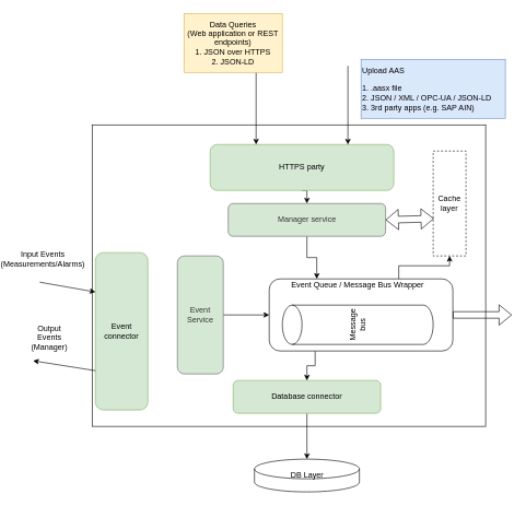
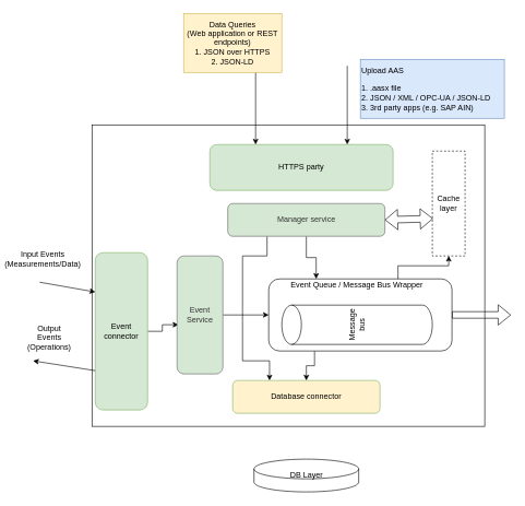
  <mxCell id="0" />
  <mxCell id="1" parent="0" />
  <mxCell id="2" value="" style="rounded=0;whiteSpace=wrap;html=1;" parent="1" vertex="1"><mxGeometry x="140" y="190" width="600" height="460" as="geometry" /></mxCell>
- <mxCell id="3" style="edgeStyle=orthogonalEdgeStyle;rounded=0;orthogonalLoop=1;jettySize=auto;html=1;exitX=0.5;exitY=1;exitDx=0;exitDy=0;entryX=0.5;entryY=0;entryDx=0;entryDy=0;" edge="1" parent="1" source="4" target="7"><mxGeometry relative="1" as="geometry" /></mxCell>
  <mxCell id="4" value="HTTPS party" style="rounded=1;whiteSpace=wrap;html=1;fillColor=#d5e8d4;strokeColor=#82b366;" parent="1" vertex="1"><mxGeometry x="320" y="220" width="280" height="70" as="geometry" /></mxCell>
  <mxCell id="5" style="edgeStyle=orthogonalEdgeStyle;rounded=0;orthogonalLoop=1;jettySize=auto;html=1;exitX=0.5;exitY=1;exitDx=0;exitDy=0;entryX=0.25;entryY=0;entryDx=0;entryDy=0;" parent="1" source="7" target="16" edge="1"><mxGeometry relative="1" as="geometry" /></mxCell>
+ <mxCell id="6" style="edgeStyle=orthogonalEdgeStyle;rounded=0;orthogonalLoop=1;jettySize=auto;html=1;exitX=0.25;exitY=1;exitDx=0;exitDy=0;entryX=0.25;entryY=0;entryDx=0;entryDy=0;" parent="1" source="7" target="12" edge="1"><mxGeometry relative="1" as="geometry"><Array as="points"><mxPoint x="408" y="390" /><mxPoint x="370" y="390" /><mxPoint x="370" y="550" /><mxPoint x="411" y="550" /></Array></mxGeometry></mxCell>
  <mxCell id="7" value="Manager service" style="rounded=1;whiteSpace=wrap;html=1;fillColor=#d5e8d4;strokeColor=#666666;fontColor=#333333;" parent="1" vertex="1"><mxGeometry x="347.5" y="310" width="240" height="50" as="geometry" /></mxCell>
+ <mxCell id="8" style="edgeStyle=orthogonalEdgeStyle;rounded=0;orthogonalLoop=1;jettySize=auto;html=1;exitX=1;exitY=0.5;exitDx=0;exitDy=0;entryX=0.029;entryY=0.583;entryDx=0;entryDy=0;entryPerimeter=0;" parent="1" source="9" target="24" edge="1"><mxGeometry relative="1" as="geometry" /></mxCell>
  <mxCell id="9" value="Event connector" style="rounded=1;whiteSpace=wrap;html=1;fillColor=#d5e8d4;strokeColor=#82b366;" parent="1" vertex="1"><mxGeometry x="145" y="385" width="80" height="240" as="geometry" /></mxCell>
  <mxCell id="10" value="DB Layer" style="shape=cylinder2;whiteSpace=wrap;html=1;boundedLbl=1;backgroundOutline=1;size=15;" parent="1" vertex="1"><mxGeometry x="387.5" y="700" width="160" height="50" as="geometry" /></mxCell>
- <mxCell id="11" style="edgeStyle=orthogonalEdgeStyle;rounded=0;orthogonalLoop=1;jettySize=auto;html=1;exitX=0.5;exitY=1;exitDx=0;exitDy=0;" parent="1" source="12" target="10" edge="1"><mxGeometry relative="1" as="geometry" /></mxCell>
- <mxCell id="12" value="Database connector" style="rounded=1;whiteSpace=wrap;html=1;fillColor=#d5e8d4;strokeColor=#82b366;" parent="1" vertex="1"><mxGeometry x="355" y="580" width="225" height="50" as="geometry" /></mxCell>
+ <mxCell id="12" value="Database connector" style="rounded=1;whiteSpace=wrap;html=1;fillColor=#fff2cc;strokeColor=#82b366;" parent="1" vertex="1"><mxGeometry x="355" y="580" width="225" height="50" as="geometry" /></mxCell>
  <mxCell id="13" style="edgeStyle=orthogonalEdgeStyle;rounded=0;orthogonalLoop=1;jettySize=auto;html=1;exitX=0.25;exitY=1;exitDx=0;exitDy=0;" parent="1" source="14" target="12" edge="1"><mxGeometry relative="1" as="geometry" /></mxCell>
  <mxCell id="14" value="" style="rounded=1;whiteSpace=wrap;html=1;" parent="1" vertex="1"><mxGeometry x="410" y="425" width="280" height="110" as="geometry" /></mxCell>
  <mxCell id="15" style="edgeStyle=orthogonalEdgeStyle;rounded=0;orthogonalLoop=1;jettySize=auto;html=1;exitX=0.75;exitY=0;exitDx=0;exitDy=0;" parent="1" source="16" target="18" edge="1"><mxGeometry relative="1" as="geometry" /></mxCell>
  <mxCell id="16" value="Event Queue / Message Bus Wrapper" style="text;html=1;strokeColor=none;fillColor=none;align=center;verticalAlign=middle;whiteSpace=wrap;rounded=0;" parent="1" vertex="1"><mxGeometry x="420" y="425" width="250" height="20" as="geometry" /></mxCell>
  <mxCell id="17" value="Message bus" style="shape=cylinder2;whiteSpace=wrap;html=1;boundedLbl=1;backgroundOutline=1;size=15;rotation=-90;" parent="1" vertex="1"><mxGeometry x="515" y="380" width="60" height="230" as="geometry" /></mxCell>
  <mxCell id="18" value="Cache layer" style="rounded=0;whiteSpace=wrap;html=1;dashed=1;" parent="1" vertex="1"><mxGeometry x="660" y="230" width="50" height="160" as="geometry" /></mxCell>
  <mxCell id="19" value="" style="endArrow=classic;html=1;entryX=0.75;entryY=0;entryDx=0;entryDy=0;" parent="1" target="4" edge="1"><mxGeometry width="50" height="50" relative="1" as="geometry"><mxPoint x="530" y="100" as="sourcePoint" /><mxPoint x="570" y="60" as="targetPoint" /></mxGeometry></mxCell>
  <mxCell id="20" value="Upload AAS&lt;br&gt;&amp;nbsp;&lt;br&gt;1. .aasx file&lt;br&gt;2. JSON / XML / OPC-UA / JSON-LD&lt;br&gt;3. 3rd party apps (e.g. SAP AIN)" style="text;html=1;strokeColor=#6c8ebf;fillColor=#dae8fc;align=left;verticalAlign=middle;whiteSpace=wrap;rounded=0;" parent="1" vertex="1"><mxGeometry x="550" y="90" width="220" height="90" as="geometry" /></mxCell>
  <mxCell id="21" value="" style="endArrow=classic;startArrow=classic;html=1;exitX=0.25;exitY=0;exitDx=0;exitDy=0;" parent="1" source="4" edge="1"><mxGeometry width="50" height="50" relative="1" as="geometry"><mxPoint x="380" y="150" as="sourcePoint" /><mxPoint x="390" y="100" as="targetPoint" /></mxGeometry></mxCell>
  <mxCell id="22" value="Data Queries&lt;br&gt;(Web application or REST endpoints)&lt;br&gt;1. JSON over HTTPS&lt;br&gt;2. JSON-LD" style="text;html=1;strokeColor=#d6b656;fillColor=#fff2cc;align=center;verticalAlign=middle;whiteSpace=wrap;rounded=0;" parent="1" vertex="1"><mxGeometry x="280" y="20" width="150" height="90" as="geometry" /></mxCell>
  <mxCell id="23" style="edgeStyle=orthogonalEdgeStyle;rounded=0;orthogonalLoop=1;jettySize=auto;html=1;exitX=1;exitY=0.5;exitDx=0;exitDy=0;entryX=0;entryY=0.5;entryDx=0;entryDy=0;" parent="1" source="24" target="14" edge="1"><mxGeometry relative="1" as="geometry" /></mxCell>
  <mxCell id="24" value="Event Service" style="rounded=1;whiteSpace=wrap;html=1;fillColor=#d5e8d4;strokeColor=#666666;fontColor=#333333;" parent="1" vertex="1"><mxGeometry x="270" y="390" width="70" height="180" as="geometry" /></mxCell>
  <mxCell id="25" value="" style="shape=flexArrow;endArrow=classic;startArrow=classic;html=1;exitX=1;exitY=0.5;exitDx=0;exitDy=0;entryX=0.02;entryY=0.644;entryDx=0;entryDy=0;entryPerimeter=0;" parent="1" source="7" target="18" edge="1"><mxGeometry width="50" height="50" relative="1" as="geometry"><mxPoint x="600" y="360" as="sourcePoint" /><mxPoint x="650" y="310" as="targetPoint" /></mxGeometry></mxCell>
  <mxCell id="26" value="" style="endArrow=classic;html=1;entryX=0;entryY=0.25;entryDx=0;entryDy=0;" parent="1" target="9" edge="1"><mxGeometry width="50" height="50" relative="1" as="geometry"><mxPoint x="60" y="430" as="sourcePoint" /><mxPoint x="110" y="410" as="targetPoint" /></mxGeometry></mxCell>
  <mxCell id="27" value="" style="endArrow=classic;html=1;exitX=0;exitY=0.75;exitDx=0;exitDy=0;" parent="1" source="9" edge="1"><mxGeometry width="50" height="50" relative="1" as="geometry"><mxPoint x="50" y="570" as="sourcePoint" /><mxPoint x="50" y="550" as="targetPoint" /></mxGeometry></mxCell>
- <mxCell id="28" value="Input Events&lt;br&gt;(Measurements/Alarms)" style="text;html=1;strokeColor=none;fillColor=none;align=center;verticalAlign=middle;whiteSpace=wrap;rounded=0;" parent="1" vertex="1"><mxGeometry x="20" y="370" width="90" height="50" as="geometry" /></mxCell>
- <mxCell id="29" value="Output Events (Manager)" style="text;html=1;strokeColor=none;fillColor=none;align=center;verticalAlign=middle;whiteSpace=wrap;rounded=0;" parent="1" vertex="1"><mxGeometry x="40" y="490" width="70" height="50" as="geometry" /></mxCell>
+ <mxCell id="28" value="Input Events&lt;br&gt;(Measurements/Data)" style="text;html=1;strokeColor=none;fillColor=none;align=center;verticalAlign=middle;whiteSpace=wrap;rounded=0;" parent="1" vertex="1"><mxGeometry x="20" y="370" width="90" height="50" as="geometry" /></mxCell>
+ <mxCell id="29" value="Output Events (Operations)" style="text;html=1;strokeColor=none;fillColor=none;align=center;verticalAlign=middle;whiteSpace=wrap;rounded=0;" parent="1" vertex="1"><mxGeometry x="40" y="490" width="70" height="50" as="geometry" /></mxCell>
  <mxCell id="30" value="" style="shape=flexArrow;endArrow=classic;html=1;exitX=1;exitY=0.5;exitDx=0;exitDy=0;" parent="1" source="14" edge="1"><mxGeometry width="50" height="50" relative="1" as="geometry"><mxPoint x="690" y="500" as="sourcePoint" /><mxPoint x="780" y="480" as="targetPoint" /></mxGeometry></mxCell>
